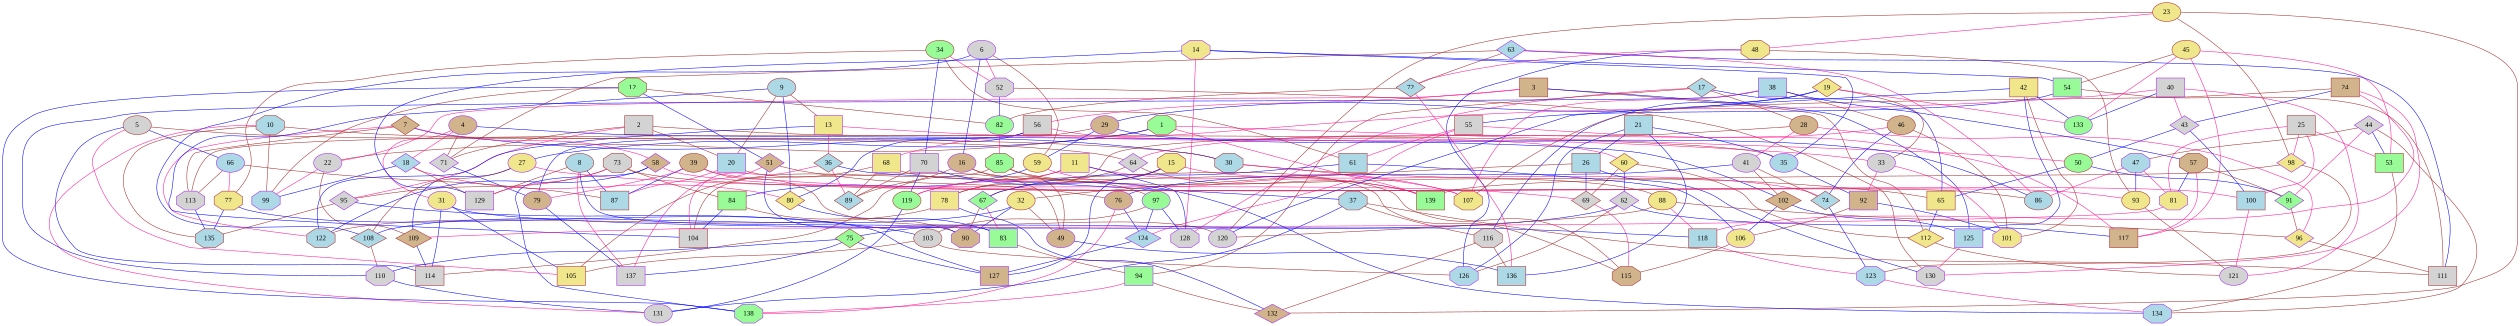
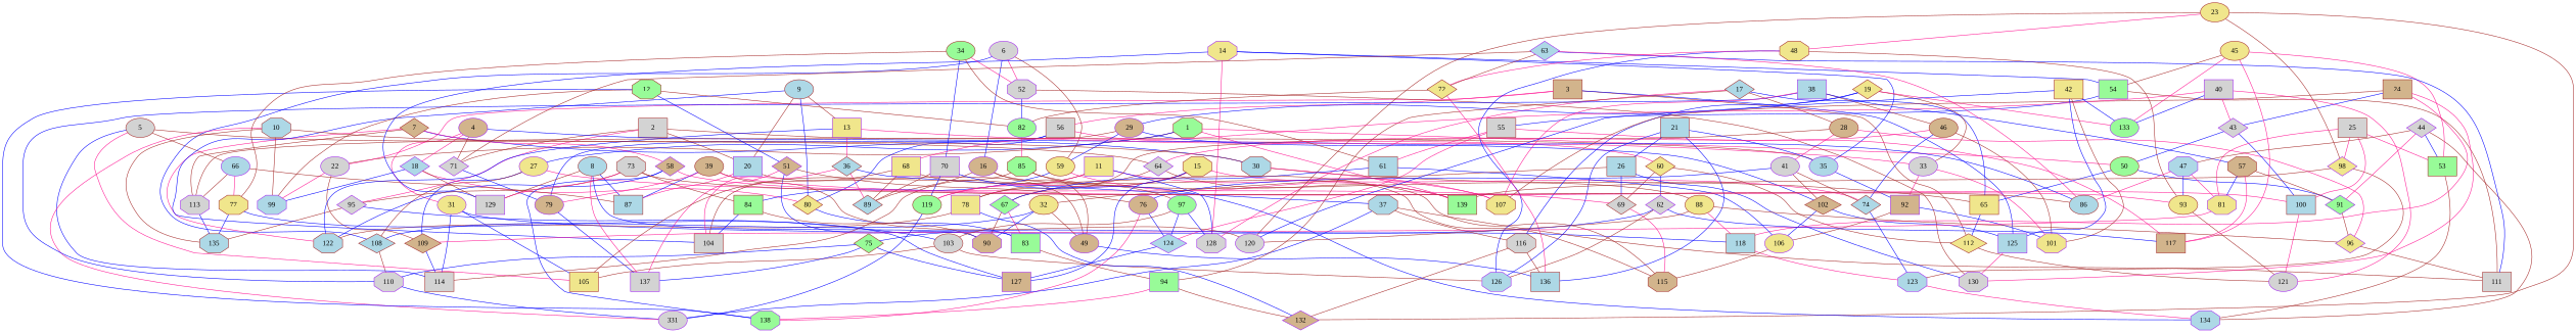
  graph {
    fontname="Liberation Serif"
    node [color=brown fillcolor=lightgrey fontname="Liberation Serif" shape=box style=filled]
    edge [color=brown fontname="Liberation Serif"]
    1 [fillcolor=palegreen shape=octagon]
    22 [color=purple shape=ellipse]
    27 [color=purple fillcolor=khaki shape=ellipse]
    50 [fillcolor=palegreen shape=ellipse]
    139 [fillcolor=palegreen]
    99 [color=purple fillcolor=lightblue shape=octagon]
    109 [fillcolor=tan shape=diamond]
    108 [fillcolor=lightblue shape=diamond]
    69 [shape=diamond]
    65 [fillcolor=khaki]
    91 [color=purple fillcolor=palegreen shape=diamond]
    20 [color=purple fillcolor=lightblue]
    2
    35 [color=purple fillcolor=lightblue shape=ellipse]
    71 [color=purple shape=diamond]
    95 [color=purple shape=diamond]
    87 [fillcolor=lightblue]
    49 [color=purple fillcolor=tan shape=ellipse]
    92 [color=purple fillcolor=tan]
    79 [color=purple fillcolor=tan shape=ellipse]
    135 [fillcolor=lightblue shape=octagon]
    103 [shape=ellipse]
    3 [fillcolor=tan]
    56
    112 [fillcolor=khaki shape=diamond]
    125 [color=purple fillcolor=lightblue]
    80 [fillcolor=khaki shape=diamond]
    60 [fillcolor=khaki shape=diamond]
    121 [color=purple shape=ellipse]
    130 [color=purple shape=octagon]
    4 [color=purple fillcolor=tan shape=ellipse]
    18 [color=purple fillcolor=lightblue shape=diamond]
    31 [color=purple fillcolor=khaki shape=ellipse]
    102 [fillcolor=tan shape=diamond]
    129 [color=purple]
    105 [fillcolor=khaki]
    114
    118 [fillcolor=lightblue]
    106 [color=purple fillcolor=khaki shape=ellipse]
    5 [shape=ellipse]
    64 [color=purple shape=diamond]
    66 [color=purple fillcolor=lightblue shape=ellipse]
    78 [color=purple fillcolor=khaki]
    113 [color=purple shape=octagon]
    77 [fillcolor=khaki shape=octagon]
    6 [color=purple shape=ellipse]
    16 [color=purple fillcolor=tan shape=ellipse]
    52 [color=purple shape=octagon]
    59 [fillcolor=khaki shape=ellipse]
    89 [fillcolor=lightblue shape=diamond]
    115 [fillcolor=tan shape=octagon]
    82 [color=purple fillcolor=palegreen shape=ellipse]
    84 [fillcolor=palegreen]
    110 [color=purple shape=octagon]
    7 [fillcolor=tan shape=diamond]
    30 [fillcolor=lightblue shape=octagon]
    58 [color=purple fillcolor=tan shape=diamond]
    122 [fillcolor=lightblue shape=octagon]
    107 [fillcolor=khaki shape=octagon]
    138 [color=purple fillcolor=palegreen shape=octagon]
    100 [fillcolor=lightblue]
    8 [fillcolor=lightblue shape=ellipse]
    90 [color=purple fillcolor=tan shape=octagon]
    137 [color=purple]
    9 [fillcolor=lightblue shape=ellipse]
    13 [color=purple fillcolor=khaki]
    104
    33 [color=purple shape=ellipse]
    36 [fillcolor=lightblue shape=diamond]
    83 [color=purple fillcolor=palegreen]
    10 [fillcolor=lightblue shape=octagon]
-   131 [color=purple shape=ellipse]
+   131 [color=purple shape=ellipse label=331]
    11 [color=purple fillcolor=khaki]
    119 [fillcolor=palegreen shape=ellipse]
    128 [color=purple shape=octagon]
    12 [fillcolor=palegreen shape=octagon]
    51 [color=purple fillcolor=tan shape=diamond]
    76 [color=purple fillcolor=tan shape=ellipse]
    85 [fillcolor=palegreen shape=octagon]
    101 [color=purple fillcolor=khaki shape=octagon]
    37 [fillcolor=lightblue shape=octagon]
    14 [color=purple fillcolor=khaki shape=octagon]
    54 [color=purple fillcolor=palegreen]
    111
    55
    15 [fillcolor=khaki shape=octagon]
    67 [color=purple fillcolor=palegreen shape=diamond]
    74 [fillcolor=lightblue shape=diamond]
    127 [color=purple fillcolor=tan]
    123 [color=purple fillcolor=lightblue shape=octagon]
    136 [fillcolor=lightblue]
    17 [fillcolor=lightblue shape=diamond]
    28 [fillcolor=tan shape=ellipse]
    94 [color=purple fillcolor=palegreen]
    41 [color=purple shape=ellipse]
    96 [color=purple fillcolor=khaki shape=diamond]
    132 [color=purple fillcolor=tan shape=diamond]
    19 [fillcolor=khaki shape=diamond]
    29 [color=purple fillcolor=tan shape=ellipse]
    116 [shape=octagon]
    133 [color=purple fillcolor=palegreen shape=ellipse]
    86 [fillcolor=lightblue shape=ellipse]
    21 [fillcolor=lightblue]
    26 [fillcolor=lightblue]
    126 [color=purple fillcolor=lightblue shape=octagon]
    32 [fillcolor=khaki shape=ellipse]
    23 [fillcolor=khaki shape=ellipse]
    48 [fillcolor=khaki shape=octagon]
    98 [color=purple fillcolor=khaki shape=diamond]
    120 [color=purple shape=ellipse]
    93 [fillcolor=khaki shape=ellipse]
-   72 [fillcolor=lightblue shape=diamond]
+   72 [fillcolor=khaki shape=diamond]
    24 [fillcolor=tan]
    43 [color=purple shape=diamond]
    25
    53 [fillcolor=palegreen]
    81 [color=purple fillcolor=khaki shape=octagon]
    134 [color=purple fillcolor=lightblue shape=octagon]
    34 [fillcolor=palegreen shape=ellipse]
    61 [fillcolor=lightblue]
    70 [color=purple]
    38 [color=purple fillcolor=lightblue]
    46 [fillcolor=tan shape=ellipse]
    57 [fillcolor=tan shape=octagon]
    117 [fillcolor=tan]
    39 [fillcolor=tan shape=ellipse]
    40 [color=purple]
    68 [color=purple fillcolor=khaki]
    124 [color=purple fillcolor=lightblue shape=diamond]
    42 [fillcolor=khaki]
    44 [color=purple shape=diamond]
    47 [color=purple fillcolor=lightblue shape=octagon]
    45 [fillcolor=khaki shape=ellipse]
    62 [color=purple shape=diamond]
    75 [fillcolor=palegreen shape=diamond]
    63 [color=purple fillcolor=lightblue shape=diamond]
    73 [shape=octagon]
    88 [fillcolor=khaki shape=ellipse]
    97 [color=purple fillcolor=palegreen shape=ellipse]
    1 -- 22
    1 -- 27 [color=blue]
    1 -- 50 [color=deeppink]
    1 -- 139 [color=deeppink]
    22 -- 99 [color=deeppink]
    22 -- 109
    27 -- 109 [color=blue]
    27 -- 108
    27 -- 69 [color=deeppink]
    50 -- 65 [color=blue]
    50 -- 91 [color=blue]
    109 -- 114 [color=blue]
    108 -- 110
    69 -- 115 [color=deeppink]
    65 -- 112 [color=blue]
    91 -- 96
    20 -- 87 [color=deeppink]
    20 -- 49
    2 -- 20
    2 -- 35
    2 -- 71
    2 -- 95 [color=deeppink]
    35 -- 92 [color=blue]
    71 -- 79 [color=blue]
    95 -- 135
    95 -- 103 [color=blue]
    49 -- 136 [color=blue]
    92 -- 106
    92 -- 101 [color=blue]
    79 -- 137 [color=blue]
    103 -- 105
    103 -- 126
    3 -- 22 [color=deeppink]
    3 -- 56 [color=deeppink]
    3 -- 112
    3 -- 125 [color=blue]
    56 -- 79 [color=blue]
    56 -- 80 [color=blue]
    56 -- 60 [color=deeppink]
    112 -- 121
    125 -- 130 [color=deeppink]
    80 -- 83 [color=blue]
    60 -- 69
    60 -- 112
    60 -- 62 [color=blue]
    4 -- 71
    4 -- 18 [color=deeppink]
    4 -- 31 [color=deeppink]
    4 -- 102 [color=blue]
    18 -- 99 [color=blue]
    18 -- 80 [color=deeppink]
    18 -- 129
    31 -- 105 [color=blue]
    31 -- 114 [color=blue]
    31 -- 118 [color=blue]
    102 -- 125 [color=blue]
    102 -- 106 [color=blue]
    118 -- 123 [color=deeppink]
    106 -- 115
    5 -- 105 [color=deeppink]
    5 -- 114 [color=blue]
    5 -- 64
-   5 -- 66 [color=blue]
+   5 -- 66
    64 -- 139
    64 -- 78
    66 -- 87
    66 -- 113
    66 -- 77 [color=deeppink]
    78 -- 122
    78 -- 132 [color=blue]
    113 -- 135 [color=blue]
    77 -- 135 [color=blue]
    77 -- 127 [color=blue]
    6 -- 108 [color=blue]
    6 -- 16 [color=blue]
    6 -- 52 [color=deeppink]
    6 -- 59
    16 -- 49
    16 -- 89
    16 -- 115
    52 -- 130
    52 -- 82 [color=blue]
    59 -- 139 [color=deeppink]
    59 -- 84 [color=blue]
    82 -- 85 [color=deeppink]
    84 -- 90
    84 -- 104 [color=blue]
    110 -- 131 [color=blue]
    7 -- 113
    7 -- 30 [color=blue]
    7 -- 58 [color=deeppink]
    7 -- 122 [color=deeppink]
    30 -- 65
    30 -- 107 [color=deeppink]
    58 -- 122 [color=blue]
    58 -- 138 [color=blue]
    58 -- 100 [color=deeppink]
    100 -- 121 [color=deeppink]
    8 -- 87 [color=blue]
    8 -- 129
    8 -- 90 [color=blue]
    8 -- 137 [color=deeppink]
    9 -- 20
    9 -- 80 [color=blue]
    9 -- 13
    9 -- 104 [color=blue]
    13 -- 122 [color=blue]
    13 -- 33 [color=deeppink]
    13 -- 36 [color=deeppink]
    33 -- 92 [color=deeppink]
    33 -- 101 [color=deeppink]
    36 -- 89 [color=deeppink]
    36 -- 104 [color=deeppink]
    36 -- 37 [color=blue]
    83 -- 94
    10 -- 99
    10 -- 135
    10 -- 30
    10 -- 131 [color=deeppink]
    11 -- 114
    11 -- 107 [color=deeppink]
    11 -- 119 [color=deeppink]
    11 -- 128 [color=blue]
    119 -- 131 [color=blue]
    12 -- 99
    12 -- 82
    12 -- 138 [color=blue]
    12 -- 51 [color=blue]
    51 -- 137 [color=deeppink]
    51 -- 83 [color=blue]
    51 -- 76
    76 -- 138 [color=deeppink]
    76 -- 124 [color=blue]
    85 -- 104
    85 -- 88
    85 -- 97
    37 -- 131 [color=blue]
    37 -- 111
    37 -- 116
    14 -- 35 [color=blue]
    14 -- 129 [color=blue]
    14 -- 128 [color=deeppink]
    14 -- 54 [color=blue]
    54 -- 111
    54 -- 55 [color=blue]
    55 -- 61 [color=deeppink]
    55 -- 117 [color=deeppink]
    55 -- 124 [color=deeppink]
    15 -- 119 [color=deeppink]
    15 -- 67
    15 -- 74 [color=deeppink]
    15 -- 127 [color=blue]
    67 -- 90
    67 -- 83 [color=deeppink]
    74 -- 123 [color=blue]
    123 -- 134 [color=deeppink]
    17 -- 65 [color=blue]
    17 -- 128 [color=deeppink]
    17 -- 28
    17 -- 94
    28 -- 78
    28 -- 41 [color=deeppink]
    28 -- 96 [color=deeppink]
    94 -- 138 [color=deeppink]
    94 -- 132
    41 -- 102
    41 -- 76 [color=blue]
    41 -- 74
    96 -- 111
    19 -- 33
    19 -- 29 [color=blue]
    19 -- 116 [color=blue]
    19 -- 133 [color=deeppink]
    29 -- 113
    29 -- 59 [color=blue]
    29 -- 86 [color=blue]
    116 -- 136
    116 -- 132
    21 -- 35 [color=blue]
    21 -- 136 [color=blue]
    21 -- 26 [color=blue]
    21 -- 126 [color=blue]
    26 -- 69 [color=blue]
    26 -- 130 [color=blue]
    26 -- 32
    32 -- 108 [color=blue]
    32 -- 49
    32 -- 90 [color=blue]
    23 -- 132
    23 -- 48 [color=deeppink]
    23 -- 98
    23 -- 120
    48 -- 126 [color=blue]
    48 -- 93
    48 -- 72 [color=deeppink]
    98 -- 139
    98 -- 123
    93 -- 121
    72 -- 82
    72 -- 136 [color=deeppink]
    24 -- 130 [color=deeppink]
    24 -- 118 [color=deeppink]
    24 -- 107
    24 -- 43 [color=blue]
    43 -- 50 [color=blue]
    43 -- 100 [color=blue]
    25 -- 100 [color=deeppink]
    25 -- 98 [color=deeppink]
    25 -- 53 [color=deeppink]
    25 -- 81 [color=deeppink]
    53 -- 134
    81 -- 109 [color=deeppink]
    34 -- 77
    34 -- 52 [color=deeppink]
    34 -- 61
    34 -- 70 [color=blue]
    61 -- 106 [color=blue]
    61 -- 67 [color=blue]
    70 -- 89
    70 -- 119 [color=blue]
    70 -- 134 [color=blue]
    38 -- 110 [color=blue]
    38 -- 107 [color=deeppink]
    38 -- 46
    38 -- 57 [color=blue]
    46 -- 64 [color=deeppink]
    46 -- 101
    46 -- 74 [color=blue]
    57 -- 91
    57 -- 81 [color=blue]
    57 -- 117 [color=deeppink]
    39 -- 87 [color=blue]
    39 -- 79 [color=deeppink]
    39 -- 120
    39 -- 93 [color=deeppink]
    40 -- 121 [color=deeppink]
    40 -- 133 [color=blue]
    40 -- 43 [color=deeppink]
    40 -- 68 [color=deeppink]
    68 -- 105
    68 -- 89
    68 -- 115
    124 -- 127 [color=blue]
    42 -- 125 [color=blue]
    42 -- 101
    42 -- 133 [color=blue]
    42 -- 120 [color=blue]
    44 -- 91 [color=deeppink]
    44 -- 53 [color=blue]
    44 -- 134
    44 -- 47
    47 -- 86 [color=deeppink]
    47 -- 93 [color=blue]
    47 -- 81 [color=deeppink]
    45 -- 54
    45 -- 133 [color=deeppink]
    45 -- 53 [color=deeppink]
    45 -- 117 [color=deeppink]
    62 -- 126
    62 -- 117 [color=blue]
    62 -- 75 [color=blue]
    75 -- 110 [color=blue]
    75 -- 137 [color=blue]
    75 -- 127 [color=blue]
    63 -- 71
    63 -- 111 [color=blue]
    63 -- 86 [color=deeppink]
    63 -- 72
    73 -- 95
    73 -- 129 [color=deeppink]
    73 -- 84
    73 -- 86
    88 -- 118 [color=deeppink]
    88 -- 96
    88 -- 120
    97 -- 103
    97 -- 128 [color=blue]
    97 -- 124 [color=blue]
  }
